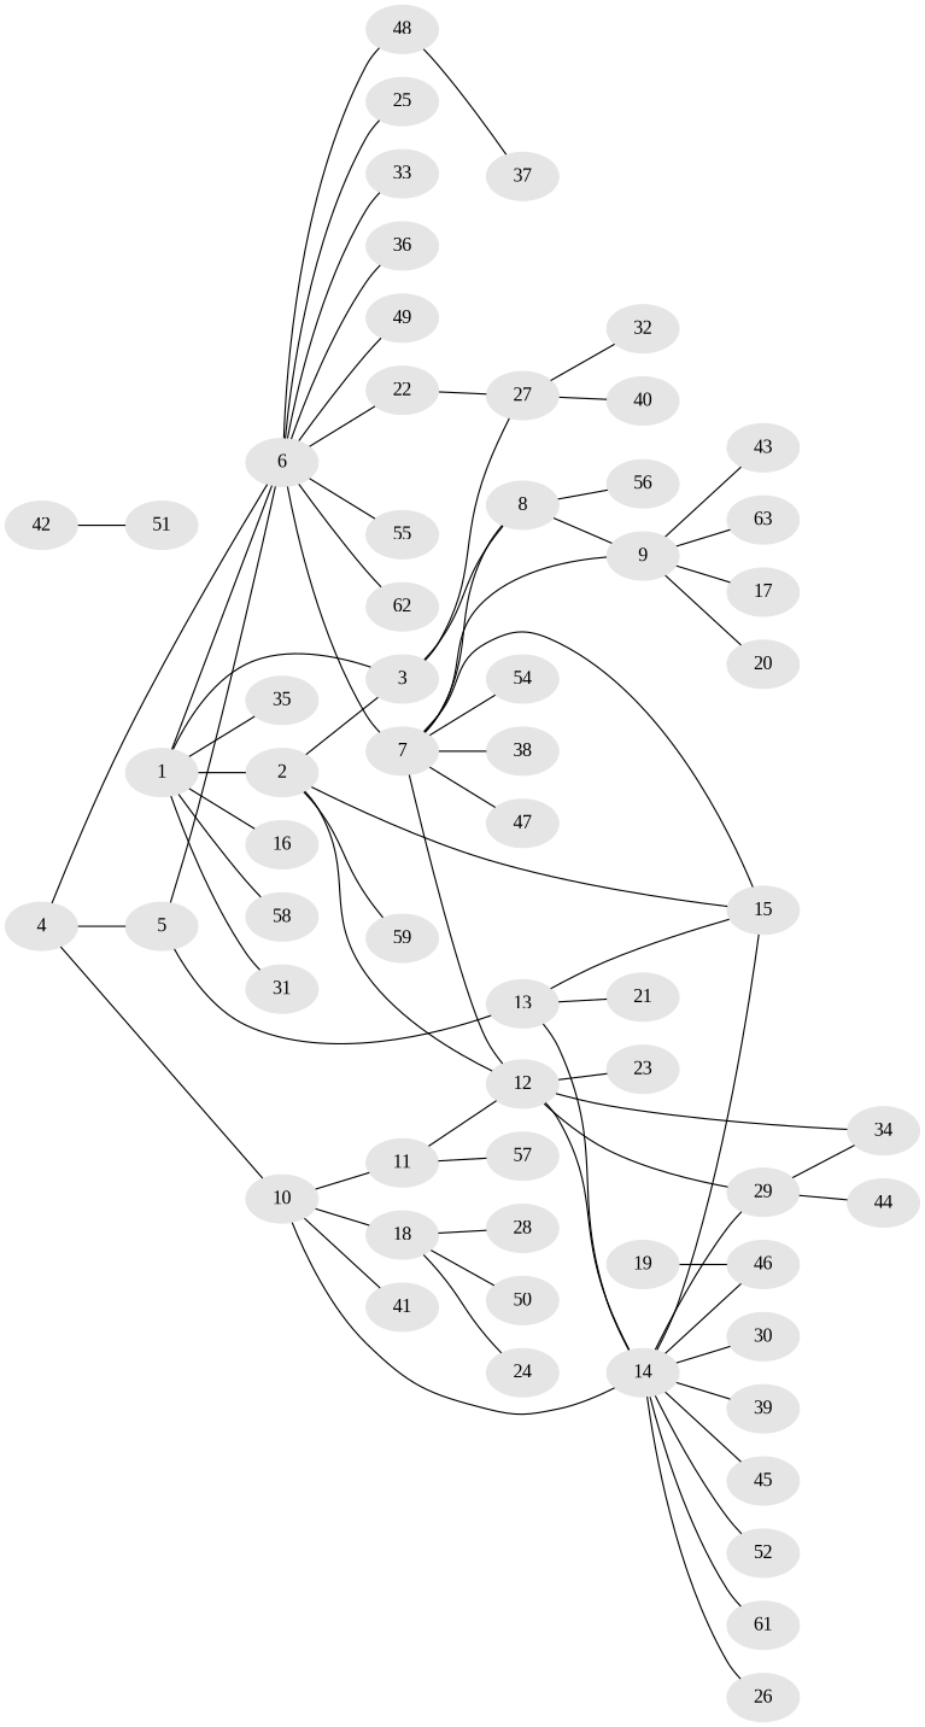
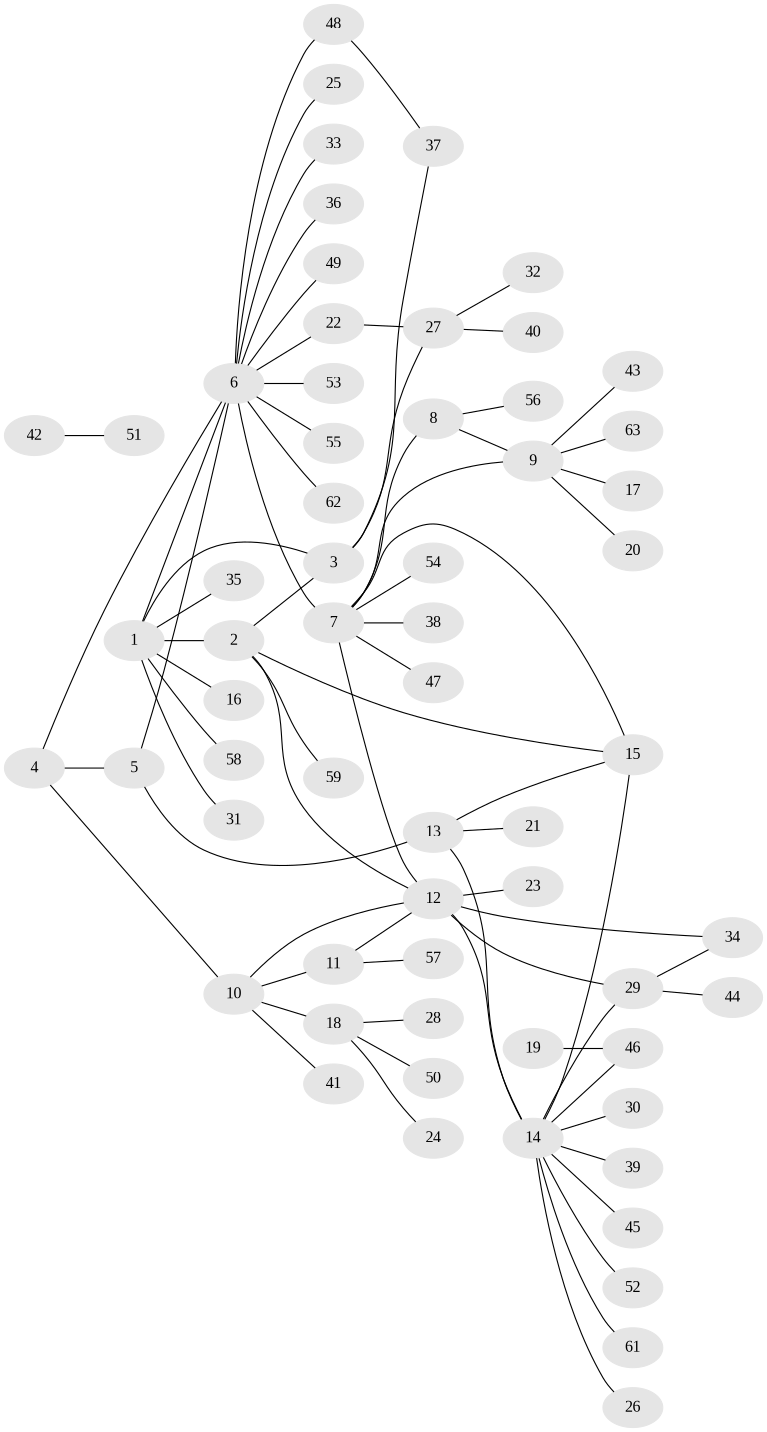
  graph {
    fontname="Liberation Serif"
    rankdir=LR
    node [color=gray90 fontname="Liberation Serif" style=filled]
    edge [fontname="Liberation Serif"]
    1
    2
    3
    6
    16
    31
    35
    58
    12
    15
    59
    8
    27
    7
    22
    25
    33
    36
    48
    49
+   53
    55
    62
    14
    23
    29
    34
    9
    56
    32
    40
    4
    5
    10
    13
    11
    18
    41
    21
    38
    47
    54
    37
    17
    20
    43
    63
    57
    24
    28
    50
    26
    30
    39
    45
    52
    61
    46
    44
    19
    42
    51
    1 -- 2
    1 -- 3
    1 -- 6
    1 -- 16
    1 -- 31
    1 -- 35
    1 -- 58
    2 -- 3
    2 -- 12
    2 -- 15
    2 -- 59
-   3 -- 8
+   3 -- 37
    3 -- 27
    6 -- 7
    6 -- 22
    6 -- 25
    6 -- 33
    6 -- 36
    6 -- 48
    6 -- 49
+   6 -- 53
    6 -- 55
    6 -- 62
    12 -- 14
    12 -- 23
    12 -- 29
    12 -- 34
    8 -- 9
    8 -- 56
    27 -- 32
    27 -- 40
    7 -- 12
    7 -- 15
    7 -- 8
    7 -- 9
    7 -- 38
    7 -- 47
    7 -- 54
    22 -- 27
    48 -- 37
    14 -- 15
    14 -- 29
    14 -- 26
    14 -- 30
    14 -- 39
    14 -- 45
    14 -- 52
    14 -- 61
    14 -- 46
    29 -- 34
    29 -- 44
    9 -- 17
    9 -- 20
    9 -- 43
    9 -- 63
    4 -- 6
    4 -- 5
    4 -- 10
    5 -- 6
    5 -- 13
-   10 -- 14
+   10 -- 12
    10 -- 11
    10 -- 18
    10 -- 41
    13 -- 15
    13 -- 14
    13 -- 21
    11 -- 12
    11 -- 57
    18 -- 24
    18 -- 28
    18 -- 50
    19 -- 46
    42 -- 51
  }
